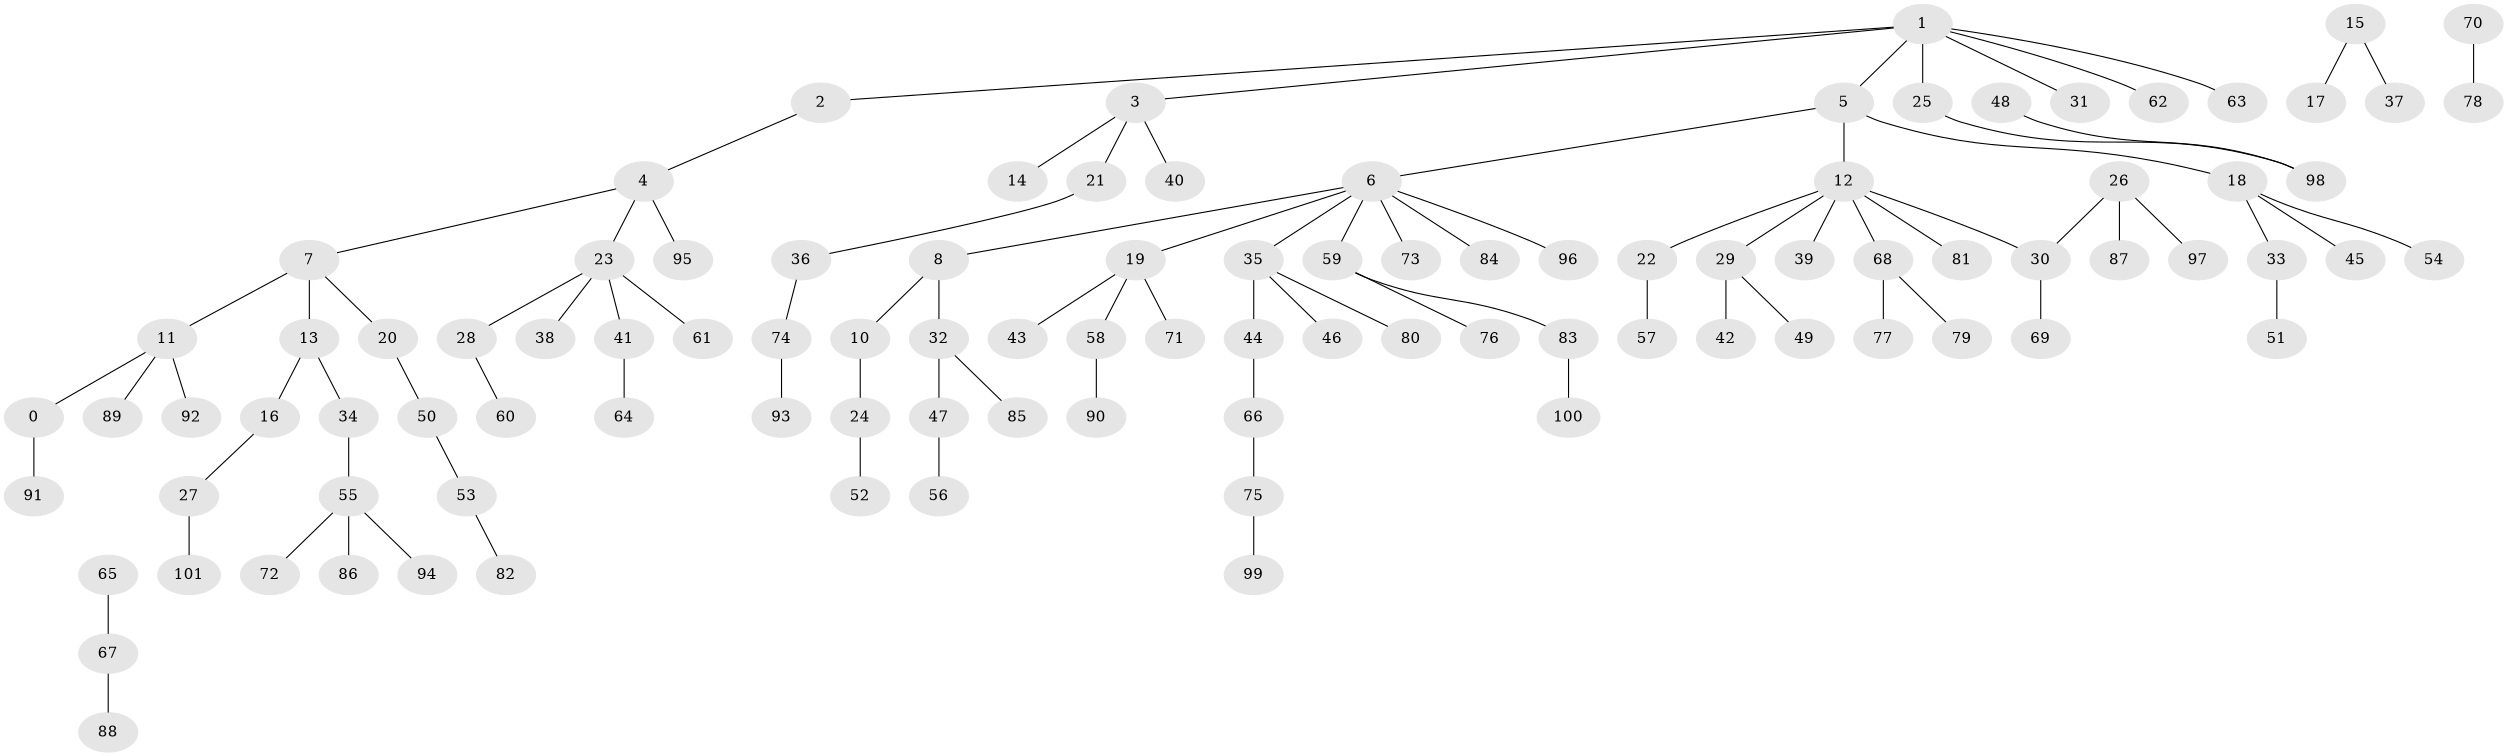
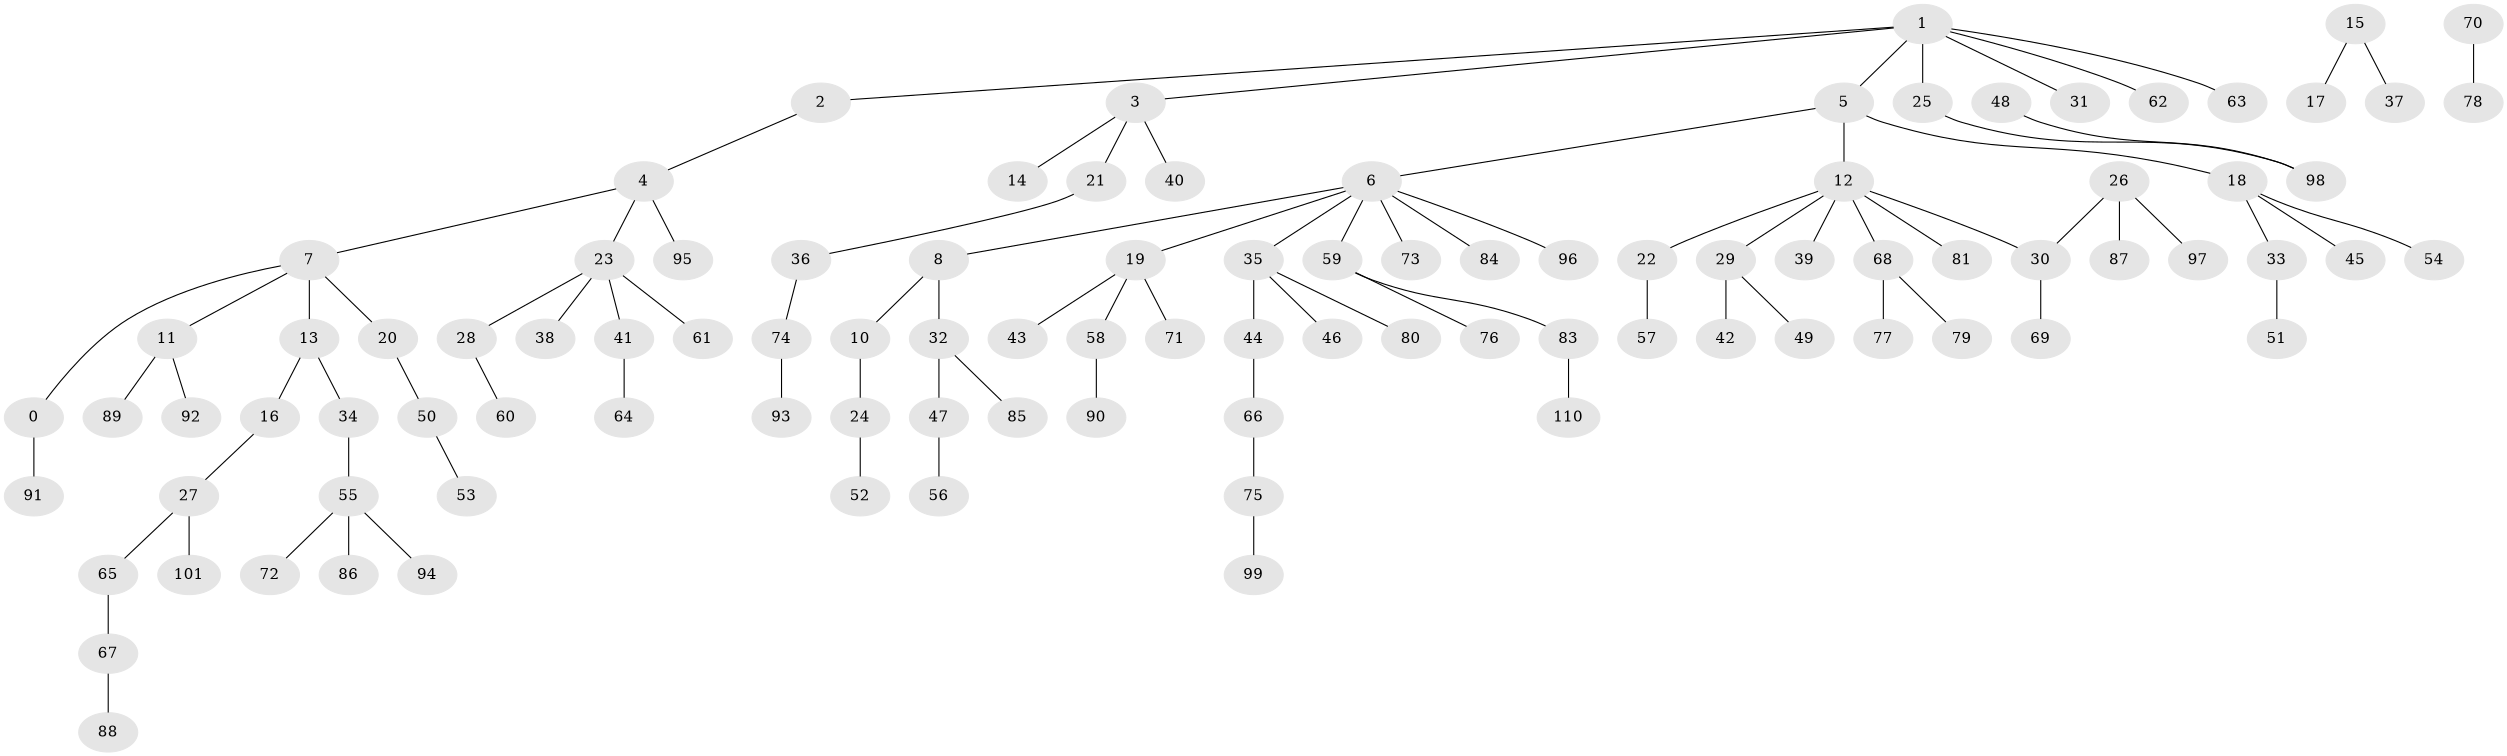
  graph {
    node [color=gray90 style=filled]
    1
    2
    3
    5
    25
    31
    62
    63
    4
    14
    21
    40
    6
    12
    18
    98
    7
    23
    95
    36
    n21 [label=0]
    11
    13
    20
    28
    38
    41
    61
    8
    19
    35
    59
    73
    84
    96
    22
    29
    39
    68
    81
    30
    33
    45
    54
    10
    32
    43
    58
    71
    44
    46
    80
    76
    83
    91
    89
    92
    16
    34
    50
    24
    15
    17
    37
    47
    85
    52
    57
    26
    87
    97
    42
    49
    77
    79
    27
    55
    65
    101
    51
    90
    53
    74
    60
    64
    48
    69
    67
    56
    72
    86
    94
    66
    93
    70
    78
    75
-   82
-   100
+   100 [label=110]
    88
    99
    1 -- 2
    1 -- 3
    1 -- 5
    1 -- 25
    1 -- 31
    1 -- 62
    1 -- 63
    2 -- 4
    3 -- 14
    3 -- 21
    3 -- 40
    5 -- 6
    5 -- 12
    5 -- 18
    25 -- 98
    4 -- 7
    4 -- 23
    4 -- 95
    21 -- 36
    6 -- 8
    6 -- 19
    6 -- 35
    6 -- 59
    6 -- 73
    6 -- 84
    6 -- 96
    12 -- 22
    12 -- 29
    12 -- 39
    12 -- 68
    12 -- 81
    12 -- 30
    18 -- 33
    18 -- 45
    18 -- 54
-   11 -- n21
+   7 -- n21
    7 -- 11
    7 -- 13
    7 -- 20
    23 -- 28
    23 -- 38
    23 -- 41
    23 -- 61
    36 -- 74
    n21 -- 91
    11 -- 89
    11 -- 92
    13 -- 16
    13 -- 34
    20 -- 50
    28 -- 60
    41 -- 64
    8 -- 10
    8 -- 32
    19 -- 43
    19 -- 58
    19 -- 71
    35 -- 44
    35 -- 46
    35 -- 80
    59 -- 76
    59 -- 83
    22 -- 57
    29 -- 42
    29 -- 49
    68 -- 77
    68 -- 79
    30 -- 69
    33 -- 51
    10 -- 24
    32 -- 47
    32 -- 85
    58 -- 90
    44 -- 66
    83 -- 100
    16 -- 27
    34 -- 55
    50 -- 53
    24 -- 52
    15 -- 17
    15 -- 37
    47 -- 56
    26 -- 30
    26 -- 87
    26 -- 97
+   27 -- 65
    27 -- 101
    55 -- 72
    55 -- 86
    55 -- 94
    65 -- 67
-   53 -- 82
    74 -- 93
    48 -- 98
    67 -- 88
    66 -- 75
    70 -- 78
    75 -- 99
  }
